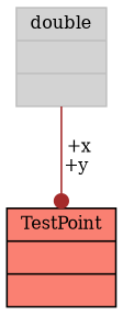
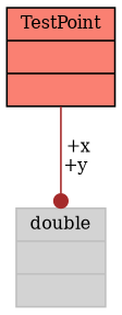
  digraph {
    fontname="DejaVu Serif"
    node [fontname="DejaVu Serif" fontsize=10 shape=record style=filled]
    n1 [color=black fillcolor=salmon fontcolor=black height=0.2 label="{TestPoint\n||}" width=0.4]
    n2 [color=grey75 height=0.2 label="{double\n||}" width=0.4 fillcolor=lightgrey]
-   n2 -> n1 [arrowhead=dot color=brown fontname="DejaVu Serif" fontsize=10 label=" +x\n+y" labelfontname=Helvetica labelfontsize=10 style=solid]
+   n1 -> n2 [arrowhead=dot color=brown fontname="DejaVu Serif" fontsize=10 label=" +x\n+y" labelfontname=Helvetica labelfontsize=10 style=solid]
  }
